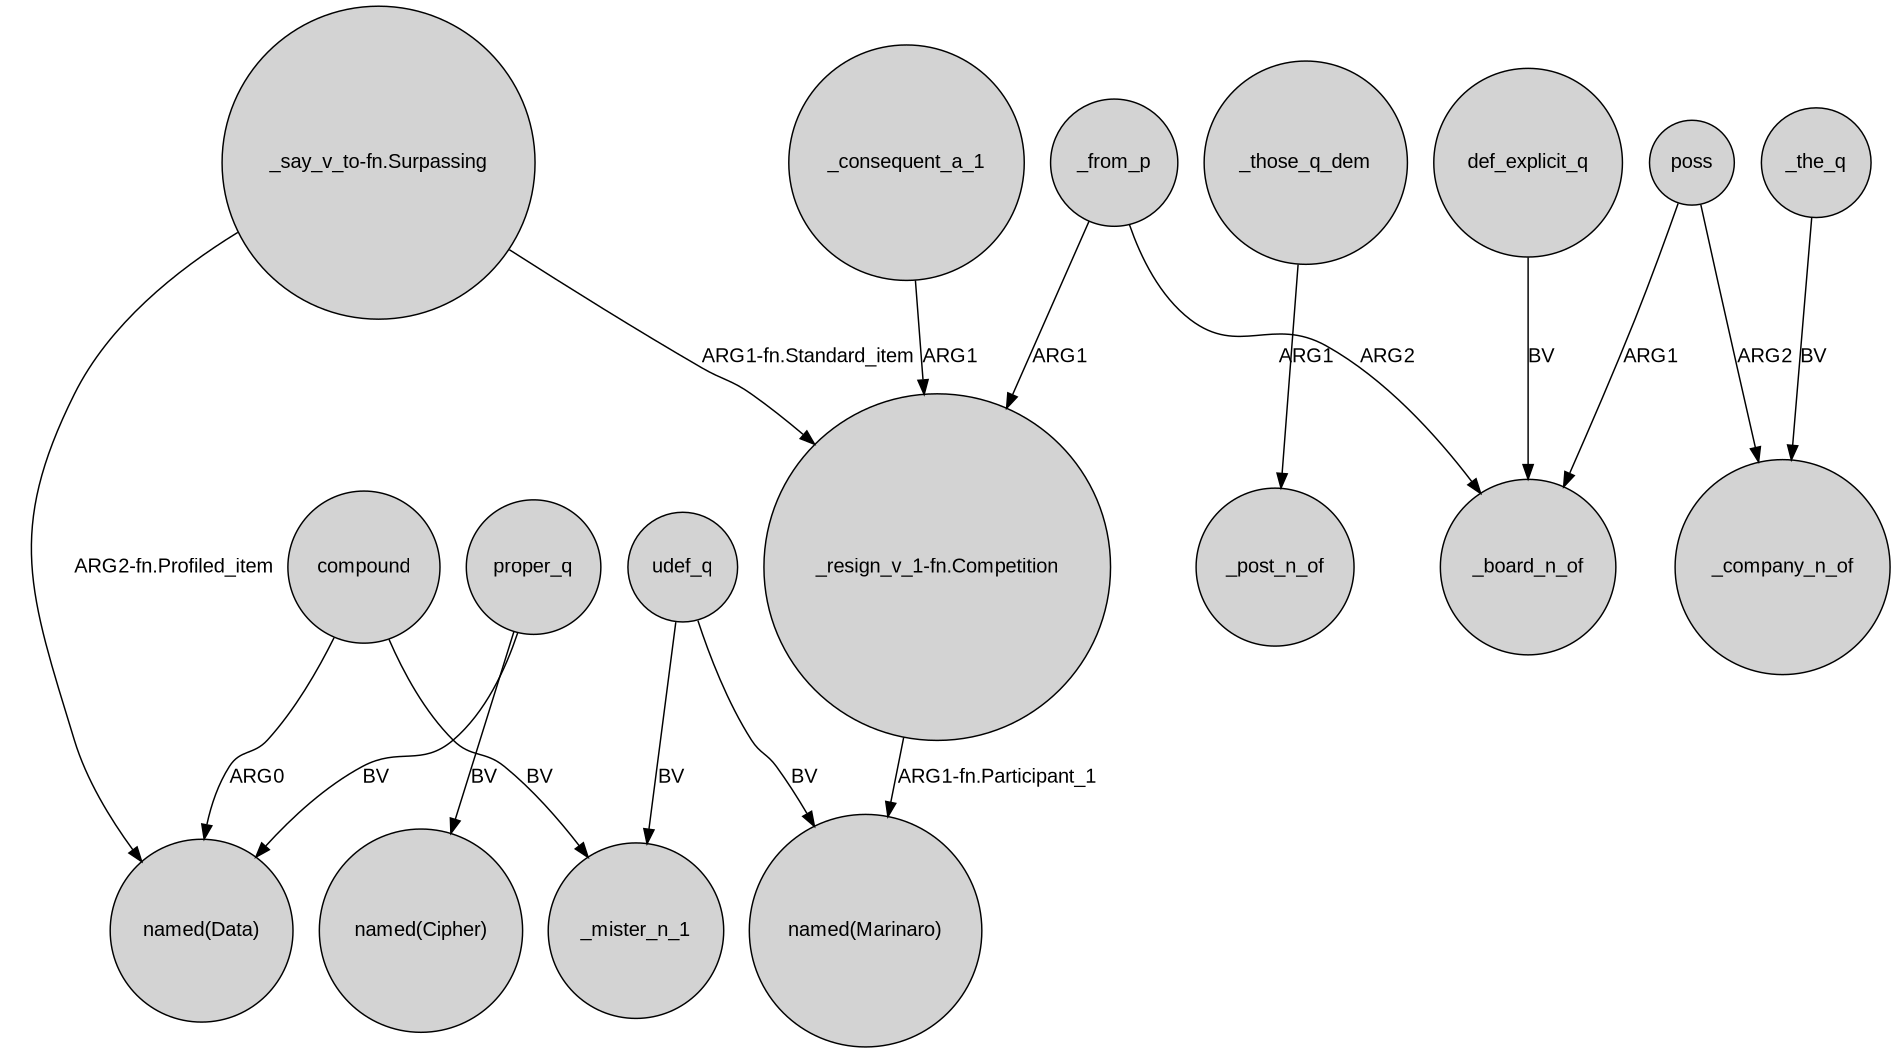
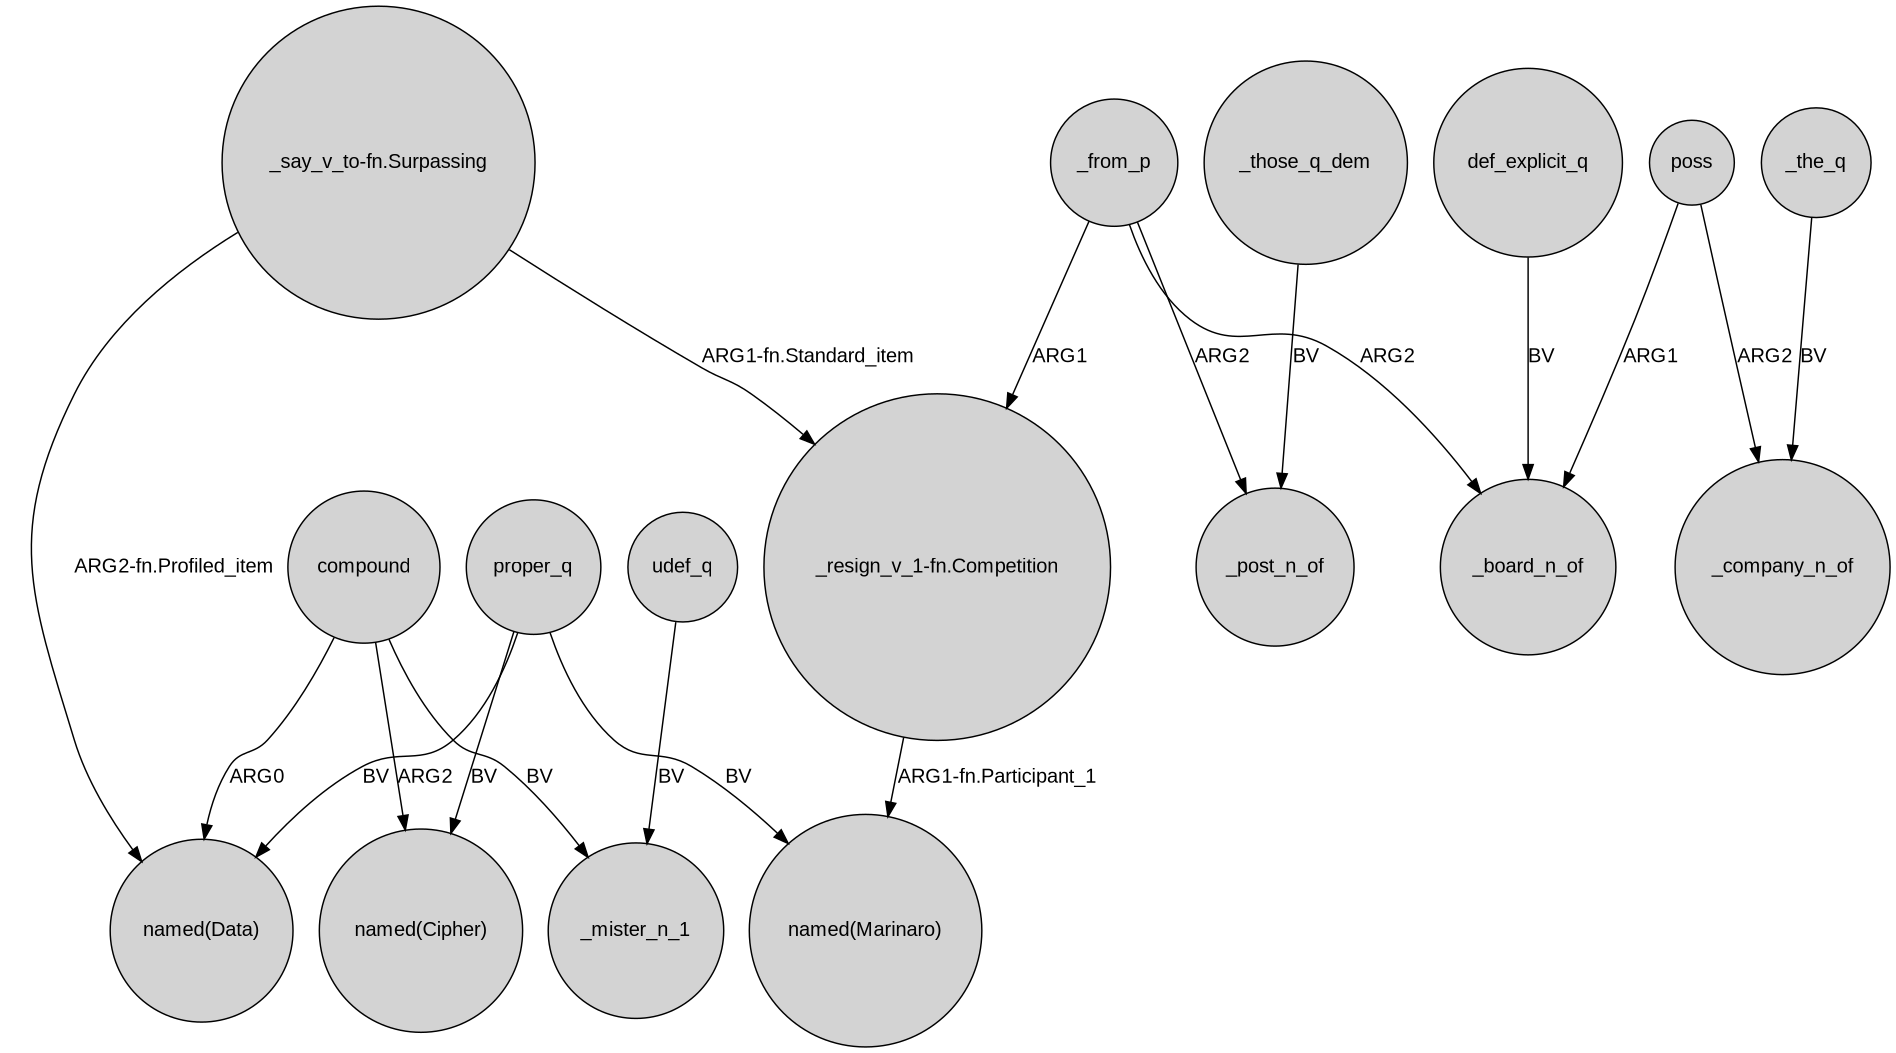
  digraph {
    fontname="Liberation Sans"
    node [fontname="Liberation Sans" shape=circle style=filled]
    edge [fontname="Liberation Sans"]
-   _consequent_a_1
    "_resign_v_1-fn.Competition"
    "named(Marinaro)"
    compound
    _mister_n_1
    "named(Data)"
    "named(Cipher)"
    def_explicit_q
    _board_n_of
    proper_q
    _from_p
    _post_n_of
    udef_q
    "_say_v_to-fn.Surpassing"
    _those_q_dem
    poss
    _company_n_of
    _the_q
-   _consequent_a_1 -> "_resign_v_1-fn.Competition" [label=ARG1]
    "_resign_v_1-fn.Competition" -> "named(Marinaro)" [label="ARG1-fn.Participant_1"]
    compound -> _mister_n_1 [label=BV]
    compound -> "named(Data)" [label=ARG0]
+   compound -> "named(Cipher)" [label=ARG2]
    def_explicit_q -> _board_n_of [label=BV]
-   udef_q -> "named(Marinaro)" [label=BV]
+   proper_q -> "named(Marinaro)" [label=BV]
    proper_q -> "named(Data)" [label=BV]
    proper_q -> "named(Cipher)" [label=BV]
    _from_p -> "_resign_v_1-fn.Competition" [label=ARG1]
    _from_p -> _board_n_of [label=ARG2]
+   _from_p -> _post_n_of [label=ARG2]
    udef_q -> _mister_n_1 [label=BV]
    "_say_v_to-fn.Surpassing" -> "_resign_v_1-fn.Competition" [label="ARG1-fn.Standard_item"]
    "_say_v_to-fn.Surpassing" -> "named(Data)" [label="ARG2-fn.Profiled_item"]
-   _those_q_dem -> _post_n_of [label=ARG1]
+   _those_q_dem -> _post_n_of [label=BV]
    poss -> _board_n_of [label=ARG1]
    poss -> _company_n_of [label=ARG2]
    _the_q -> _company_n_of [label=BV]
  }
